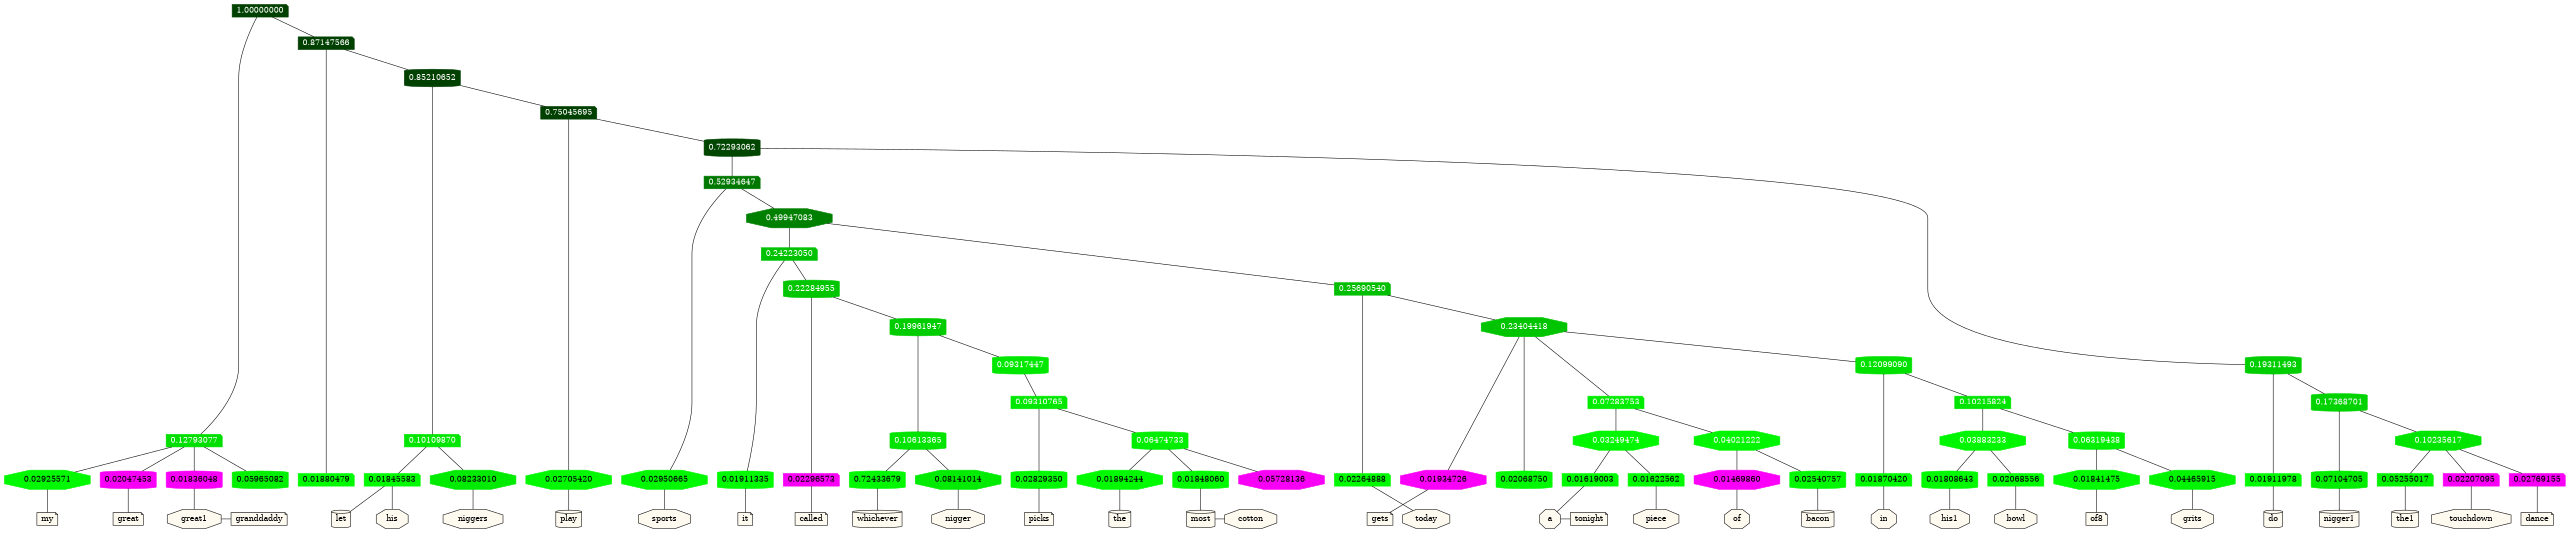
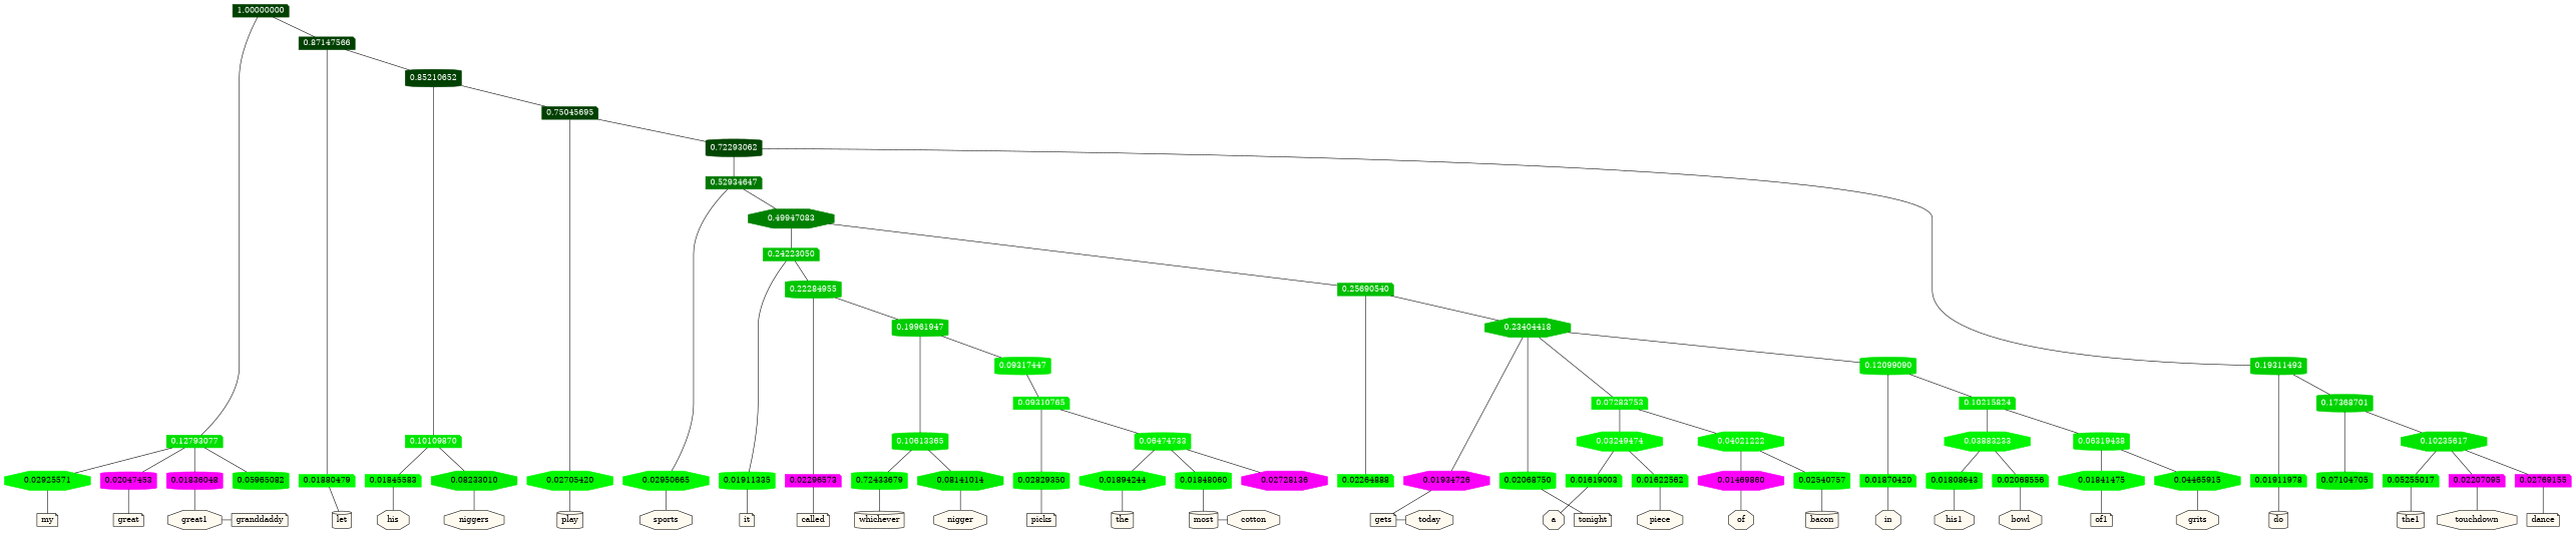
  graph {
    node [color=black format=png nodesep=0.001 ordering=out overlap_scaling=0.01 ranksep=0.001 shape=note style=filled]
    n1 [fillcolor=floralwhite height=0.15 label=my style="filled,solid" width=0.15]
    n2 [fillcolor=floralwhite height=0.15 label=great style="filled,solid" width=0.15]
    n3 [fillcolor=floralwhite height=0.15 label=great1 shape=octagon style="filled,solid" width=0.15]
    n4 [fillcolor=floralwhite height=0.15 label=granddaddy style="filled,solid" width=0.15]
    n5 [fillcolor=floralwhite height=0.15 label=let shape=cylinder style="filled,solid" width=0.15]
    n6 [fillcolor=floralwhite height=0.15 label=his shape=octagon style="filled,solid" width=0.15]
    n7 [fillcolor=floralwhite height=0.15 label=niggers shape=octagon style="filled,solid" width=0.15]
    n8 [fillcolor=floralwhite height=0.15 label=play shape=cylinder style="filled,solid" width=0.15]
    n9 [fillcolor=floralwhite height=0.15 label=sports shape=octagon style="filled,solid" width=0.15]
    n10 [fillcolor=floralwhite height=0.15 label=it style="filled,solid" width=0.15]
    n11 [fillcolor=floralwhite height=0.15 label=called style="filled,solid" width=0.15]
    n12 [fillcolor=floralwhite height=0.15 label=whichever shape=cylinder style="filled,solid" width=0.15]
    n13 [fillcolor=floralwhite height=0.15 label=nigger shape=octagon style="filled,solid" width=0.15]
    n14 [fillcolor=floralwhite height=0.15 label=picks style="filled,solid" width=0.15]
    n15 [fillcolor=floralwhite height=0.15 label=the shape=cylinder style="filled,solid" width=0.15]
    n16 [fillcolor=floralwhite height=0.15 label=most shape=cylinder style="filled,solid" width=0.15]
    n17 [fillcolor=floralwhite height=0.15 label=cotton shape=octagon style="filled,solid" width=0.15]
    n18 [fillcolor=floralwhite height=0.15 label=today shape=octagon style="filled,solid" width=0.15]
    n19 [fillcolor=floralwhite height=0.15 label=gets style="filled,solid" width=0.15]
    n20 [fillcolor=floralwhite height=0.15 label=a shape=octagon style="filled,solid" width=0.15]
    n21 [fillcolor=floralwhite height=0.15 label=piece shape=octagon style="filled,solid" width=0.15]
    n22 [fillcolor=floralwhite height=0.15 label=of shape=octagon style="filled,solid" width=0.15]
    n23 [fillcolor=floralwhite height=0.15 label=bacon shape=cylinder style="filled,solid" width=0.15]
    n24 [fillcolor=floralwhite height=0.15 label=in shape=octagon style="filled,solid" width=0.15]
    n25 [fillcolor=floralwhite height=0.15 label=his1 shape=octagon style="filled,solid" width=0.15]
    n26 [fillcolor=floralwhite height=0.15 label=bowl shape=octagon style="filled,solid" width=0.15]
-   n27 [fillcolor=floralwhite height=0.15 label=of8 style="filled,solid" width=0.15]
+   n27 [fillcolor=floralwhite height=0.15 label=of1 style="filled,solid" width=0.15]
    n28 [fillcolor=floralwhite height=0.15 label=grits shape=octagon style="filled,solid" width=0.15]
    n29 [fillcolor=floralwhite height=0.15 label=tonight style="filled,solid" width=0.15]
    n30 [fillcolor=floralwhite height=0.15 label=do shape=cylinder style="filled,solid" width=0.15]
    n31 [fillcolor=floralwhite height=0.15 label=the1 shape=cylinder style="filled,solid" width=0.15]
    n32 [fillcolor=floralwhite height=0.15 label=touchdown shape=octagon style="filled,solid" width=0.15]
    n33 [fillcolor=floralwhite height=0.15 label=dance style="filled,solid" width=0.15]
-   n34 [fillcolor=floralwhite height=0.15 label=nigger1 shape=cylinder style="filled,solid" width=0.15]
    n35 [color="0.334 1.000 0.971" fontcolor=black height=0.15 label=0.02925571 shape=octagon width=0.15]
    n36 [color="0.835 1.000 0.980" fontcolor=black height=0.15 label=0.02047453 shape=cylinder width=0.15]
    n37 [color="0.835 1.000 0.982" fontcolor=black height=0.15 label=0.01836048 shape=cylinder width=0.15]
    n38 [color="0.334 1.000 0.940" fontcolor=black height=0.15 label=0.05965082 shape=cylinder width=0.15]
    n39 [color="0.334 1.000 0.981" fontcolor=black height=0.15 label=0.01880479 width=0.15]
    n40 [color="0.334 1.000 0.982" fontcolor=black height=0.15 label=0.01845583 width=0.15]
    n41 [color="0.334 1.000 0.918" fontcolor=black height=0.15 label=0.08233010 shape=octagon width=0.15]
    n42 [color="0.334 1.000 0.973" fontcolor=black height=0.15 label=0.02705420 shape=octagon width=0.15]
    n43 [color="0.334 1.000 0.970" fontcolor=black height=0.15 label=0.02950665 shape=octagon width=0.15]
    n44 [color="0.334 1.000 0.981" fontcolor=black height=0.15 label=0.01911335 shape=cylinder width=0.15]
    n45 [color="0.835 1.000 0.977" fontcolor=black height=0.15 label=0.02296573 width=0.15]
    n46 [color="0.334 1.000 0.976" fontcolor=black height=0.15 label=0.72433679 shape=cylinder width=0.15]
    n47 [color="0.334 1.000 0.919" fontcolor=black height=0.15 label=0.08141014 shape=octagon width=0.15]
    n48 [color="0.334 1.000 0.972" fontcolor=black height=0.15 label=0.02829350 shape=cylinder width=0.15]
    n49 [color="0.334 1.000 0.981" fontcolor=black height=0.15 label=0.01894244 shape=octagon width=0.15]
    n50 [color="0.334 1.000 0.982" fontcolor=black height=0.15 label=0.01848060 shape=cylinder width=0.15]
-   n51 [color="0.835 1.000 0.973" fontcolor=black height=0.15 label=0.05728136 shape=octagon width=0.15]
+   n51 [color="0.835 1.000 0.973" fontcolor=black height=0.15 label=0.02728136 shape=octagon width=0.15]
    n52 [color="0.334 1.000 0.977" fontcolor=black height=0.15 label=0.02264888 width=0.15]
    n53 [color="0.835 1.000 0.981" fontcolor=black height=0.15 label=0.01934726 shape=octagon width=0.15]
    n54 [color="0.334 1.000 0.984" fontcolor=black height=0.15 label=0.01619003 width=0.15]
    n55 [color="0.334 1.000 0.984" fontcolor=black height=0.15 label=0.01622562 width=0.15]
    n56 [color="0.835 1.000 0.985" fontcolor=black height=0.15 label=0.01469860 shape=octagon width=0.15]
    n57 [color="0.334 1.000 0.975" fontcolor=black height=0.15 label=0.02540757 shape=cylinder width=0.15]
    n58 [color="0.334 1.000 0.981" fontcolor=black height=0.15 label=0.01870420 width=0.15]
    n59 [color="0.334 1.000 0.982" fontcolor=black height=0.15 label=0.01808643 shape=cylinder width=0.15]
    n60 [color="0.334 1.000 0.979" fontcolor=black height=0.15 label=0.02068556 width=0.15]
    n61 [color="0.334 1.000 0.982" fontcolor=black height=0.15 label=0.01841475 shape=octagon width=0.15]
    n62 [color="0.334 1.000 0.955" fontcolor=black height=0.15 label=0.04465915 shape=octagon width=0.15]
    n63 [color="0.334 1.000 0.979" fontcolor=black height=0.15 label=0.02068750 shape=cylinder width=0.15]
    n64 [color="0.334 1.000 0.981" fontcolor=black height=0.15 label=0.01911978 width=0.15]
    n65 [color="0.334 1.000 0.947" fontcolor=black height=0.15 label=0.05255017 width=0.15]
    n66 [color="0.835 1.000 0.978" fontcolor=black height=0.15 label=0.02207095 width=0.15]
    n67 [color="0.835 1.000 0.972" fontcolor=black height=0.15 label=0.02769155 width=0.15]
    n68 [color="0.334 1.000 0.929" fontcolor=black height=0.15 label=0.07104705 shape=cylinder width=0.15]
    n69 [color="0.334 1.000 0.250" fontcolor=grey99 height=0.15 label=1.00000000 width=0.15]
    n70 [color="0.334 1.000 0.872" fontcolor=grey99 height=0.15 label=0.12793077 width=0.15]
    n71 [color="0.334 1.000 0.250" fontcolor=grey99 height=0.15 label=0.87147566 width=0.15]
    n72 [color="0.334 1.000 0.250" fontcolor=grey99 height=0.15 label=0.85210652 shape=cylinder width=0.15]
    n73 [color="0.334 1.000 0.899" fontcolor=grey99 height=0.15 label=0.10109870 width=0.15]
    n74 [color="0.334 1.000 0.250" fontcolor=grey99 height=0.15 label=0.75045695 width=0.15]
    n75 [color="0.334 1.000 0.277" fontcolor=grey99 height=0.15 label=0.72293062 shape=cylinder width=0.15]
    n76 [color="0.334 1.000 0.471" fontcolor=grey99 height=0.15 label=0.52934647 width=0.15]
    n77 [color="0.334 1.000 0.807" fontcolor=grey99 height=0.15 label=0.19311493 shape=cylinder width=0.15]
    n78 [color="0.334 1.000 0.501" fontcolor=grey99 height=0.15 label=0.49947083 shape=octagon width=0.15]
    n79 [color="0.334 1.000 0.826" fontcolor=grey99 height=0.15 label=0.17368701 shape=cylinder width=0.15]
    n80 [color="0.334 1.000 0.758" fontcolor=grey99 height=0.15 label=0.24223050 width=0.15]
    n81 [color="0.334 1.000 0.743" fontcolor=grey99 height=0.15 label=0.25690540 width=0.15]
    n82 [color="0.334 1.000 0.898" fontcolor=grey99 height=0.15 label=0.10235617 shape=octagon width=0.15]
    n83 [color="0.334 1.000 0.777" fontcolor=grey99 height=0.15 label=0.22284955 shape=cylinder width=0.15]
    n84 [color="0.334 1.000 0.766" fontcolor=grey99 height=0.15 label=0.23404418 shape=octagon width=0.15]
    n85 [color="0.334 1.000 0.800" fontcolor=grey99 height=0.15 label=0.19961947 shape=cylinder width=0.15]
    n86 [color="0.334 1.000 0.927" fontcolor=grey99 height=0.15 label=0.07283753 width=0.15]
    n87 [color="0.334 1.000 0.879" fontcolor=grey99 height=0.15 label=0.12099090 shape=cylinder width=0.15]
    n88 [color="0.334 1.000 0.894" fontcolor=grey99 height=0.15 label=0.10613365 shape=cylinder width=0.15]
    n89 [color="0.334 1.000 0.907" fontcolor=grey99 height=0.15 label=0.09317447 shape=cylinder width=0.15]
    n90 [color="0.334 1.000 0.968" fontcolor=grey99 height=0.15 label=0.03249474 shape=octagon width=0.15]
    n91 [color="0.334 1.000 0.960" fontcolor=grey99 height=0.15 label=0.04021222 shape=octagon width=0.15]
    n92 [color="0.334 1.000 0.898" fontcolor=grey99 height=0.15 label=0.10215824 width=0.15]
    n93 [color="0.334 1.000 0.907" fontcolor=grey99 height=0.15 label=0.09310765 width=0.15]
    n94 [color="0.334 1.000 0.961" fontcolor=grey99 height=0.15 label=0.03883233 shape=octagon width=0.15]
    n95 [color="0.334 1.000 0.937" fontcolor=grey99 height=0.15 label=0.06319438 shape=cylinder width=0.15]
    n96 [color="0.334 1.000 0.935" fontcolor=grey99 height=0.15 label=0.06474733 shape=cylinder width=0.15]
    subgraph sub_1 {
      rank=same
      n1
      n2
      n3
      n4
      n5
      n6
      n7
      n8
      n9
      n10
      n11
      n12
      n13
      n14
      n15
      n16
      n17
      n18
      n19
      n20
      n21
      n22
      n23
      n24
      n25
      n26
      n27
      n28
      n29
      n30
      n31
      n32
      n33
-     n34
    }
    subgraph sub_2 {
      rank=same
      n35
      n36
      n37
      n38
      n39
      n40
      n41
      n42
      n43
      n44
      n45
      n46
      n47
      n48
      n49
      n50
      n51
      n52
      n53
      n54
      n55
      n56
      n57
      n58
      n59
      n60
      n61
      n62
      n63
      n64
      n65
      n66
      n67
      n68
    }
    n3 -- n4
    n16 -- n17
    n35 -- n1
    n36 -- n2
    n37 -- n3
-   n40 -- n5
+   n39 -- n5
    n40 -- n6
    n41 -- n7
    n42 -- n8
    n43 -- n9
    n44 -- n10
    n45 -- n11
    n46 -- n12
    n47 -- n13
    n48 -- n14
    n49 -- n15
    n50 -- n16
-   n52 -- n18
+   n19 -- n18
    n53 -- n19
    n54 -- n20
    n55 -- n21
    n56 -- n22
    n57 -- n23
    n58 -- n24
    n59 -- n25
    n60 -- n26
    n61 -- n27
    n62 -- n28
-   n20 -- n29
+   n63 -- n29
    n64 -- n30
    n65 -- n31
    n66 -- n32
    n67 -- n33
-   n68 -- n34
    n69 -- n70
    n69 -- n71
    n70 -- n35
    n70 -- n36
    n70 -- n37
    n70 -- n38
    n71 -- n39
    n71 -- n72
    n72 -- n73
    n72 -- n74
    n73 -- n40
    n73 -- n41
    n74 -- n42
    n74 -- n75
    n75 -- n76
    n75 -- n77
    n76 -- n43
    n76 -- n78
    n77 -- n64
    n77 -- n79
    n78 -- n80
    n78 -- n81
    n79 -- n68
    n79 -- n82
    n80 -- n44
    n80 -- n83
    n81 -- n52
    n81 -- n84
    n82 -- n65
    n82 -- n66
    n82 -- n67
    n83 -- n45
    n83 -- n85
    n84 -- n53
    n84 -- n63
    n84 -- n86
    n84 -- n87
    n85 -- n88
    n85 -- n89
    n86 -- n90
    n86 -- n91
    n87 -- n58
    n87 -- n92
    n88 -- n46
    n88 -- n47
    n89 -- n93
    n90 -- n54
    n90 -- n55
    n91 -- n56
    n91 -- n57
    n92 -- n94
    n92 -- n95
    n93 -- n48
    n93 -- n96
    n94 -- n59
    n94 -- n60
    n95 -- n61
    n95 -- n62
    n96 -- n49
    n96 -- n50
    n96 -- n51
  }
